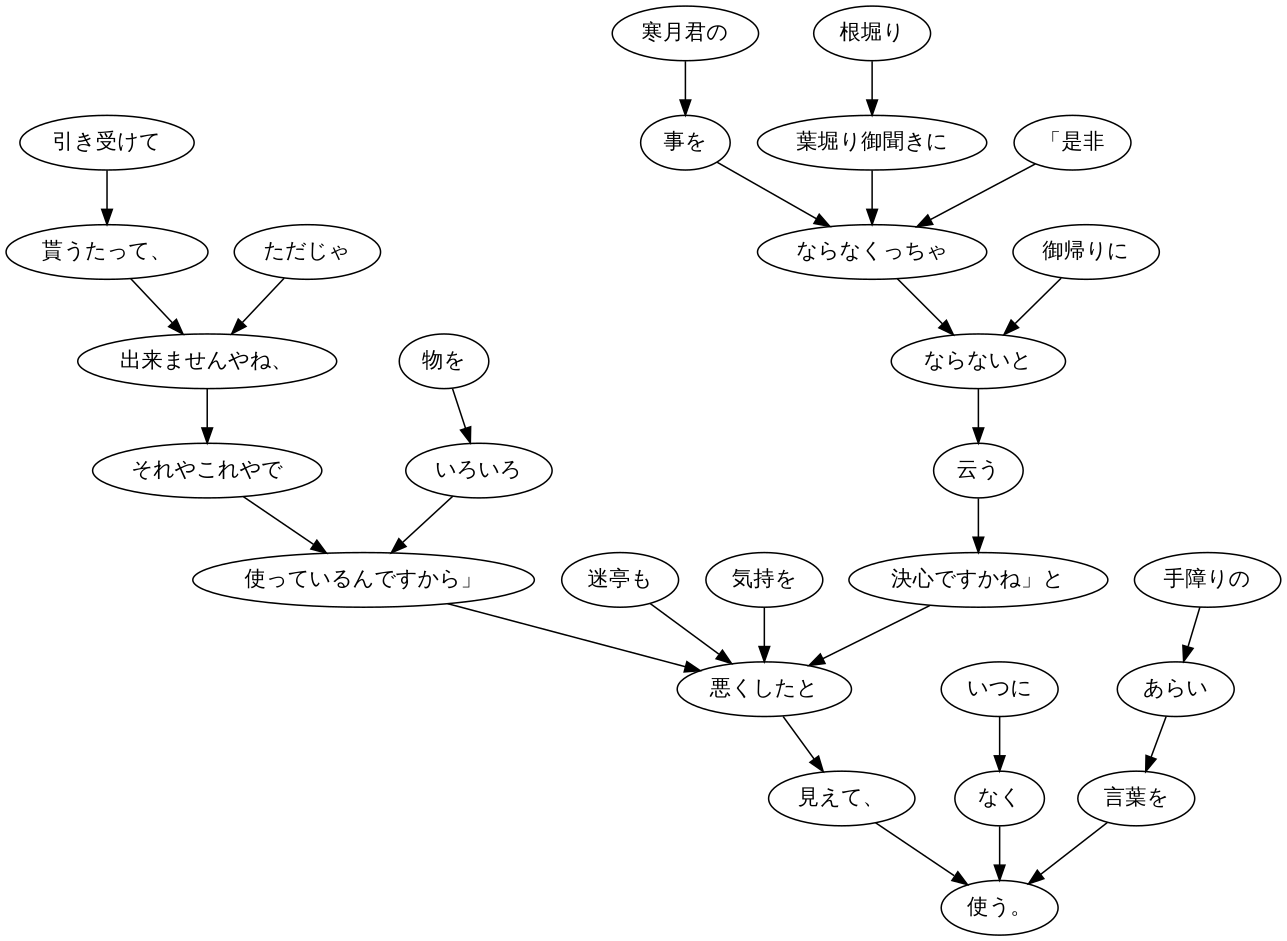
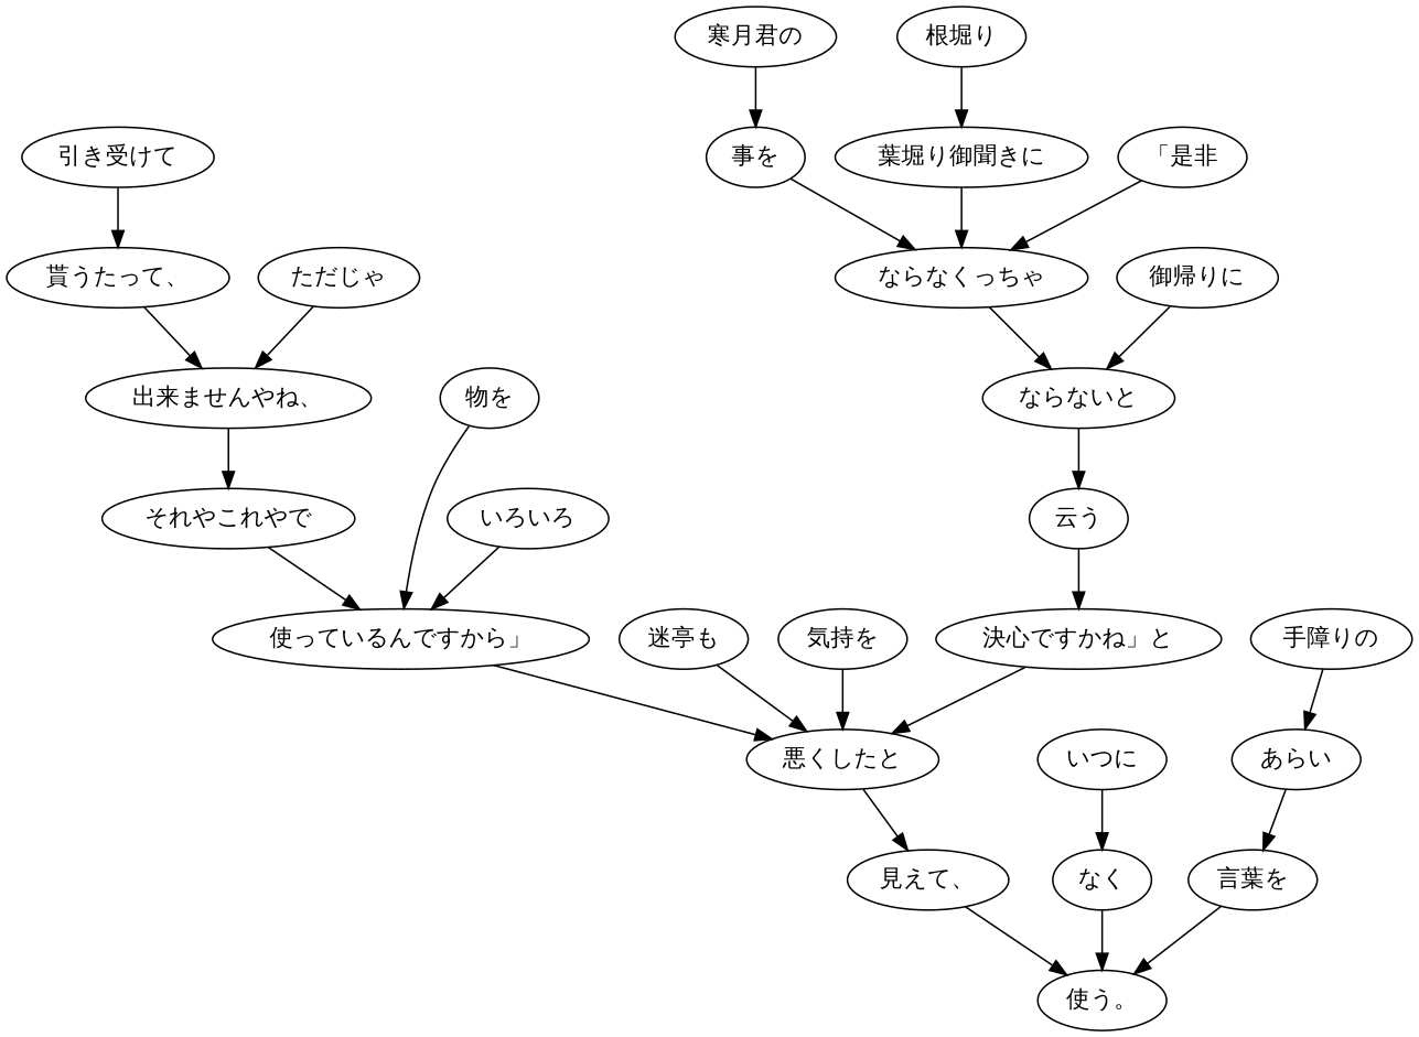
  digraph {
    n1 [label="引き受けて"]
    n2 [label="貰うたって、"]
    n3 [label="出来ませんやね、"]
    n4 [label="それやこれやで"]
    n5 [label="ただじゃ"]
    n6 [label="使っているんですから」"]
    n7 [label="悪くしたと"]
    n8 [label="いろいろ"]
    n9 [label="物を"]
    n10 [label="見えて、"]
    n11 [label="「是非"]
    n12 [label="ならなくっちゃ"]
    n13 [label="ならないと"]
    n14 [label="寒月君の"]
    n15 [label="事を"]
    n16 [label="根堀り"]
    n17 [label="葉堀り御聞きに"]
    n18 [label="云う"]
    n19 [label="御帰りに"]
    n20 [label="決心ですかね」と"]
    n21 [label="迷亭も"]
    n22 [label="気持を"]
    n23 [label="使う。"]
    n24 [label="いつに"]
    n25 [label="なく"]
    n26 [label="手障りの"]
    n27 [label="あらい"]
    n28 [label="言葉を"]
    n1 -> n2
    n2 -> n3
    n3 -> n4
    n4 -> n6
    n5 -> n3
    n6 -> n7
    n7 -> n10
    n8 -> n6
-   n9 -> n8
+   n9 -> n6
    n10 -> n23
    n11 -> n12
    n12 -> n13
    n13 -> n18
    n14 -> n15
    n15 -> n12
    n16 -> n17
    n17 -> n12
    n18 -> n20
    n19 -> n13
    n20 -> n7
    n21 -> n7
    n22 -> n7
    n24 -> n25
    n25 -> n23
    n26 -> n27
    n27 -> n28
    n28 -> n23
  }
